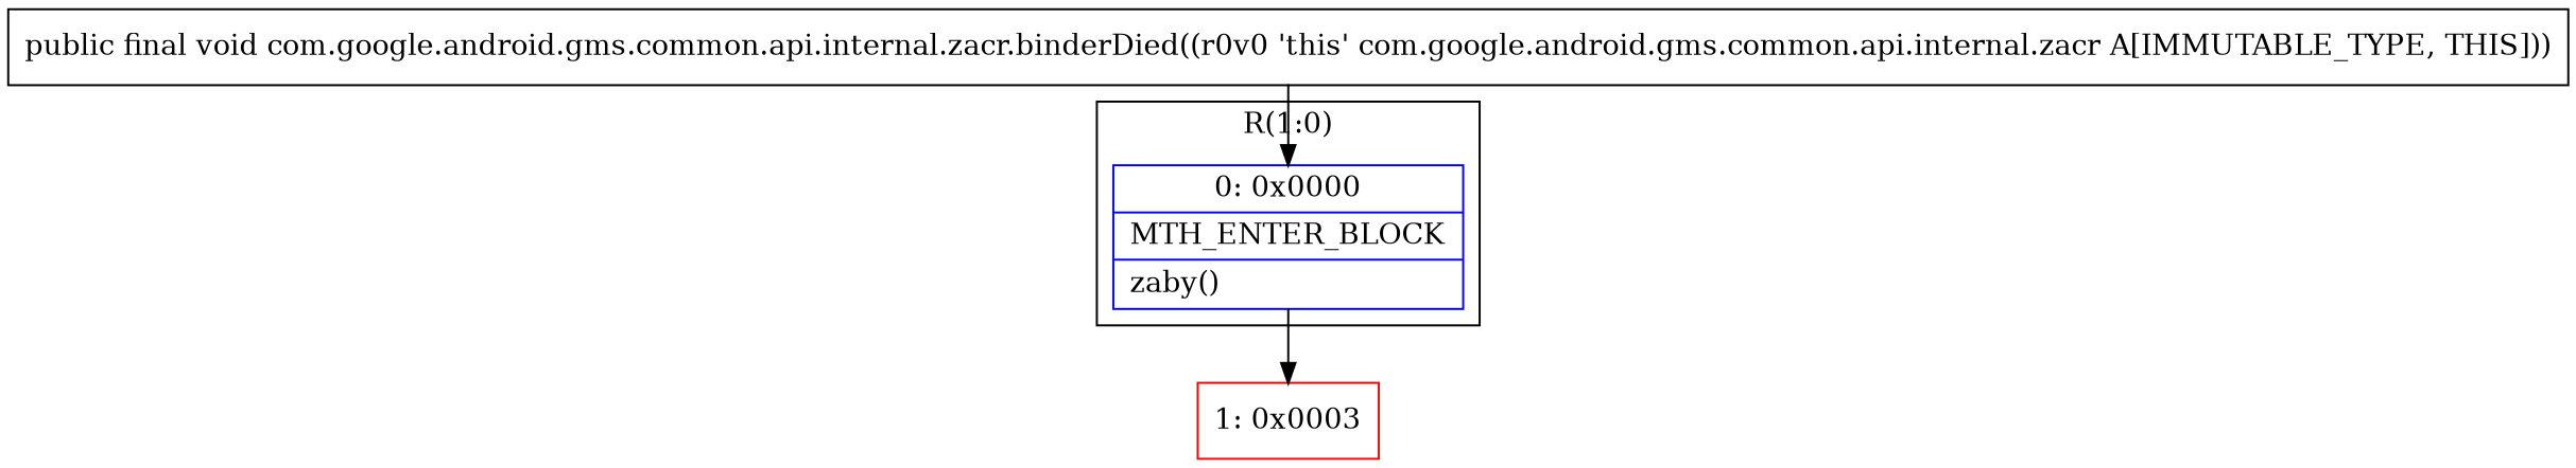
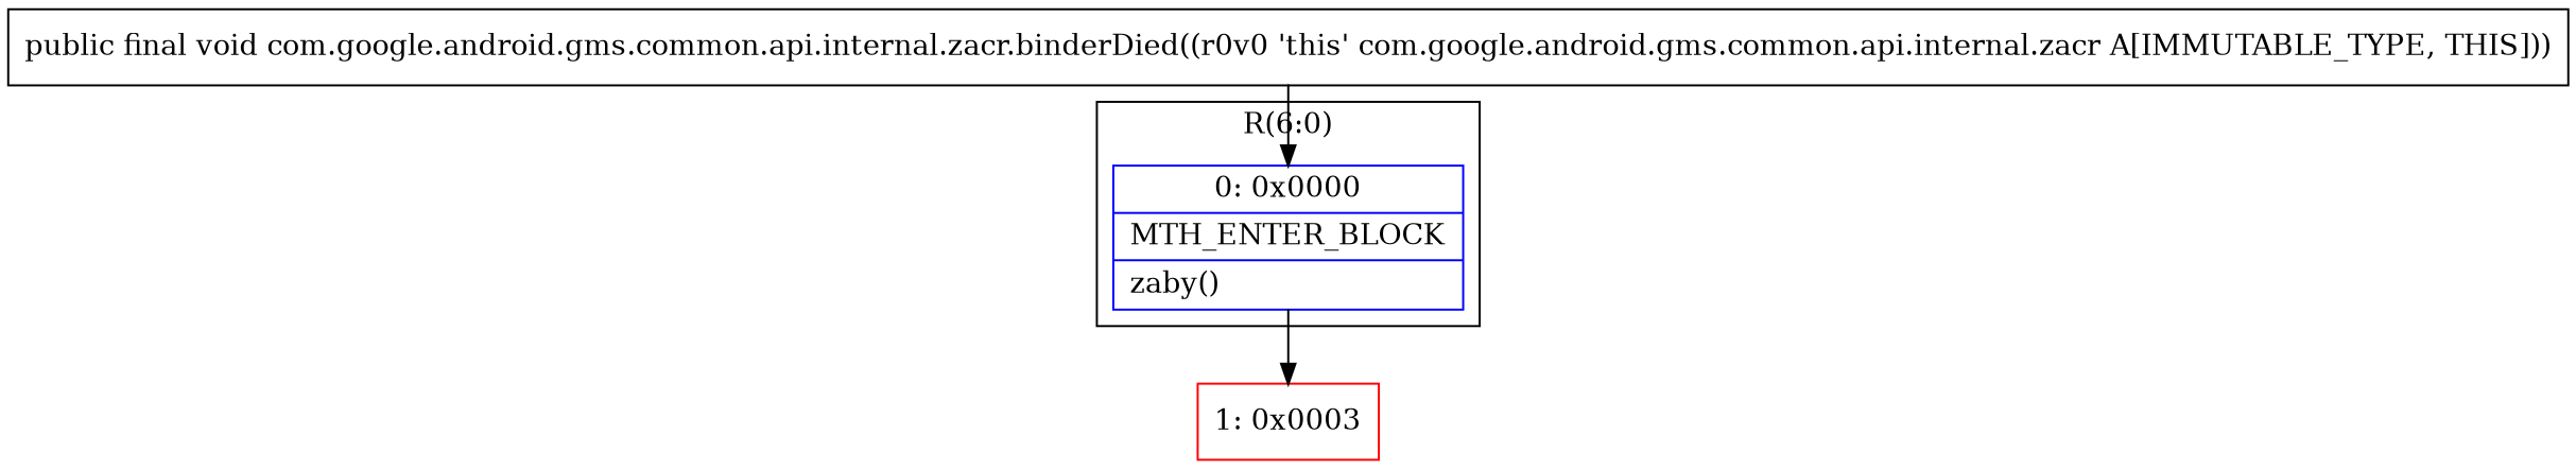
  digraph {
    node [shape=record]
    n1 [color=blue label="{0\:\ 0x0000|MTH_ENTER_BLOCK\l|zaby()\l}"]
    n2 [color=red label="{1\:\ 0x0003}"]
    n3 [label="{public final void com.google.android.gms.common.api.internal.zacr.binderDied((r0v0 'this' com.google.android.gms.common.api.internal.zacr A[IMMUTABLE_TYPE, THIS])) }"]
    subgraph cluster_1 {
-     label="R(1:0)"
+     label="R(6:0)"
      n1
    }
    n1 -> n2
    n3 -> n1
  }
